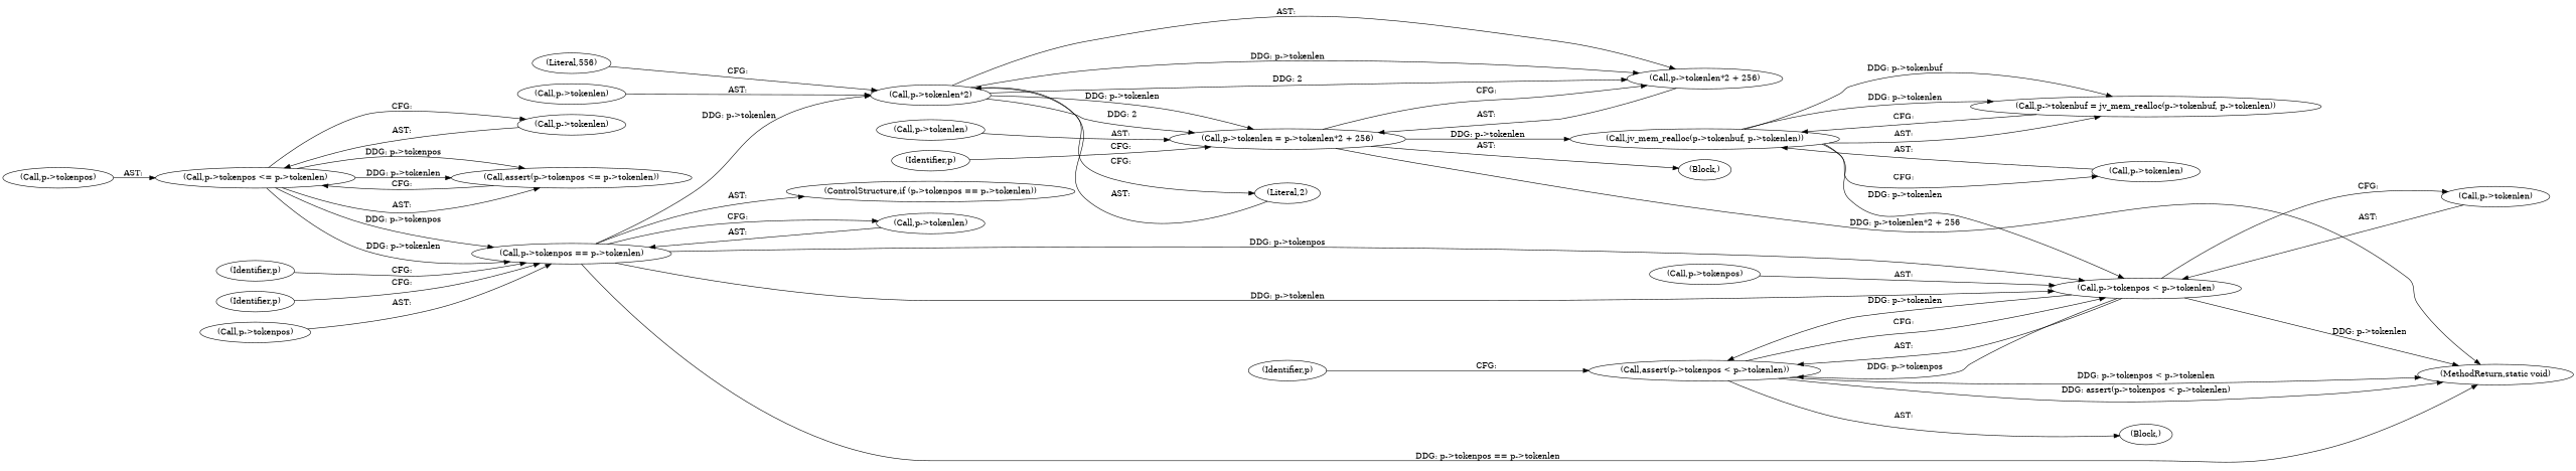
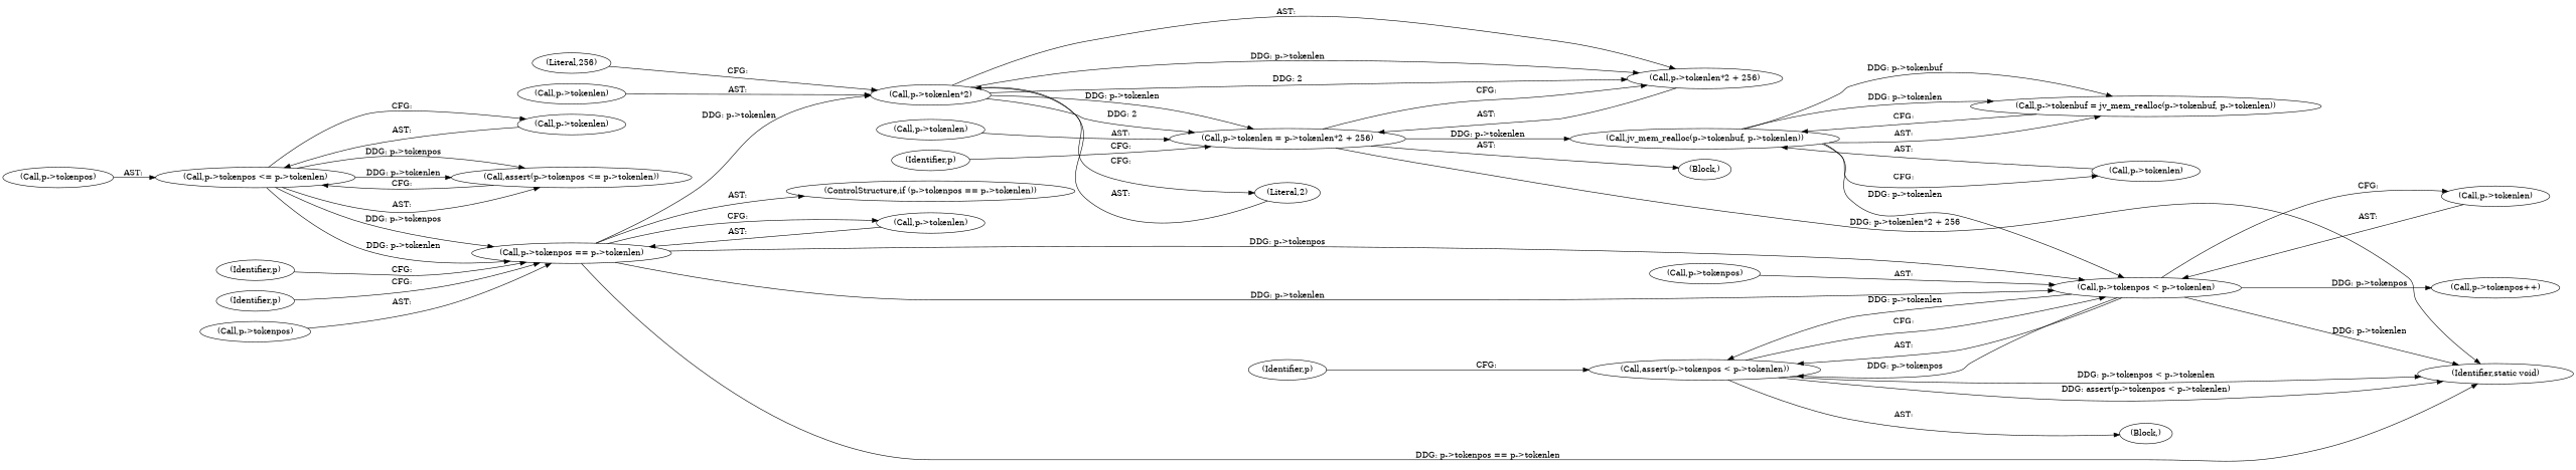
  digraph {
    rankdir=LR
    n1 [label="(Call,assert(p->tokenpos < p->tokenlen))"]
    n2 [label="(Call,p->tokenpos < p->tokenlen)"]
-   n3 [label="(MethodReturn,static void)"]
+   n3 [label="(Identifier,static void)"]
    n4 [label="(Block,)"]
+   n5 [label="(Call,p->tokenpos++)"]
    n6 [label="(Call,p->tokenlen)"]
    n7 [label="(Call,p->tokenpos == p->tokenlen)"]
    n8 [label="(Call,p->tokenlen*2)"]
    n9 [label="(Call,p->tokenlen)"]
    n10 [label="(ControlStructure,if (p->tokenpos == p->tokenlen))"]
    n11 [label="(Call,p->tokenlen = p->tokenlen*2 + 256)"]
    n12 [label="(Call,p->tokenlen*2 + 256)"]
    n13 [label="(Literal,2)"]
    n14 [label="(Call,p->tokenpos <= p->tokenlen)"]
    n15 [label="(Call,assert(p->tokenpos <= p->tokenlen))"]
    n16 [label="(Call,p->tokenlen)"]
    n17 [label="(Call,jv_mem_realloc(p->tokenbuf, p->tokenlen))"]
    n18 [label="(Call,p->tokenlen)"]
    n19 [label="(Call,p->tokenbuf = jv_mem_realloc(p->tokenbuf, p->tokenlen))"]
    n20 [label="(Block,)"]
    n21 [label="(Call,p->tokenlen)"]
    n22 [label="(Identifier,p)"]
-   n23 [label="(Literal,556)"]
+   n23 [label="(Literal,256)"]
    n24 [label="(Call,p->tokenlen)"]
    n25 [label="(Call,p->tokenpos)"]
    n26 [label="(Identifier,p)"]
    n27 [label="(Identifier,p)"]
    n28 [label="(Call,p->tokenpos)"]
    n29 [label="(Call,p->tokenpos)"]
    n30 [label="(Identifier,p)"]
    n1 -> n2 [label="CFG: "]
    n1 -> n3 [label="DDG: p->tokenpos < p->tokenlen"]
    n1 -> n3 [label="DDG: assert(p->tokenpos < p->tokenlen)"]
    n1 -> n4 [label="AST: "]
    n2 -> n1 [label="AST: "]
    n2 -> n1 [label="DDG: p->tokenpos"]
    n2 -> n1 [label="DDG: p->tokenlen"]
    n2 -> n3 [label="DDG: p->tokenlen"]
+   n2 -> n5 [label="DDG: p->tokenpos"]
    n2 -> n6 [label="CFG: "]
    n6 -> n2 [label="AST: "]
    n7 -> n2 [label="DDG: p->tokenpos"]
    n7 -> n2 [label="DDG: p->tokenlen"]
    n7 -> n3 [label="DDG: p->tokenpos == p->tokenlen"]
    n7 -> n8 [label="DDG: p->tokenlen"]
    n7 -> n9 [label="CFG: "]
    n7 -> n10 [label="AST: "]
    n8 -> n11 [label="DDG: p->tokenlen"]
    n8 -> n11 [label="DDG: 2"]
    n8 -> n12 [label="AST: "]
    n8 -> n12 [label="DDG: p->tokenlen"]
    n8 -> n12 [label="DDG: 2"]
    n8 -> n13 [label="CFG: "]
    n9 -> n7 [label="AST: "]
    n11 -> n3 [label="DDG: p->tokenlen*2 + 256"]
    n11 -> n12 [label="CFG: "]
    n11 -> n17 [label="DDG: p->tokenlen"]
    n11 -> n20 [label="AST: "]
    n12 -> n11 [label="AST: "]
    n13 -> n8 [label="AST: "]
    n14 -> n7 [label="DDG: p->tokenpos"]
    n14 -> n7 [label="DDG: p->tokenlen"]
    n14 -> n15 [label="AST: "]
    n14 -> n15 [label="DDG: p->tokenpos"]
    n14 -> n15 [label="DDG: p->tokenlen"]
    n14 -> n16 [label="CFG: "]
    n15 -> n14 [label="CFG: "]
    n16 -> n14 [label="AST: "]
    n17 -> n2 [label="DDG: p->tokenlen"]
    n17 -> n18 [label="CFG: "]
    n17 -> n19 [label="AST: "]
    n17 -> n19 [label="DDG: p->tokenbuf"]
    n17 -> n19 [label="DDG: p->tokenlen"]
    n18 -> n17 [label="AST: "]
    n19 -> n17 [label="CFG: "]
    n21 -> n11 [label="AST: "]
    n22 -> n7 [label="CFG: "]
    n23 -> n8 [label="CFG: "]
    n24 -> n8 [label="AST: "]
    n25 -> n14 [label="AST: "]
    n26 -> n1 [label="CFG: "]
    n27 -> n11 [label="CFG: "]
    n28 -> n7 [label="AST: "]
    n29 -> n2 [label="AST: "]
    n30 -> n7 [label="CFG: "]
  }
